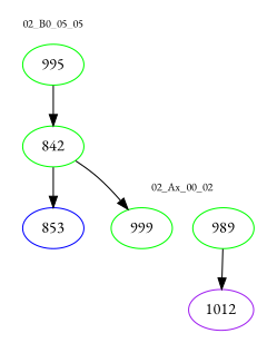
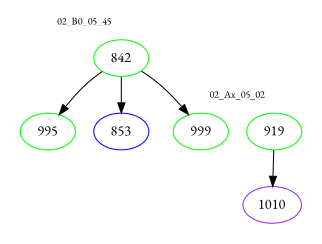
  digraph {
    fontname="EB Garamond"
    node [color=green fontname="EB Garamond"]
    edge [color=black fontname="EB Garamond"]
-   n1 [label=989]
+   n1 [label=919]
    n2 [label=999]
-   n3 [color=purple label=1012]
+   n3 [color=purple label=1010]
    n4 [label=842]
    n5 [label=995]
    n6 [color=blue label=853]
    subgraph cluster_1 {
      color=white
      fontsize=10
-     label="02_Ax_00_02"
+     label="02_Ax_05_02"
      n1
      n2
      n3
    }
    subgraph cluster_2 {
      color=white
      fontsize=10
-     label="02_B0_05_05"
+     label="02_B0_05_45"
      n4
      n5
      n6
    }
    n1 -> n3
    n4 -> n2
-   n5 -> n4
+   n4 -> n5
    n4 -> n6
  }
